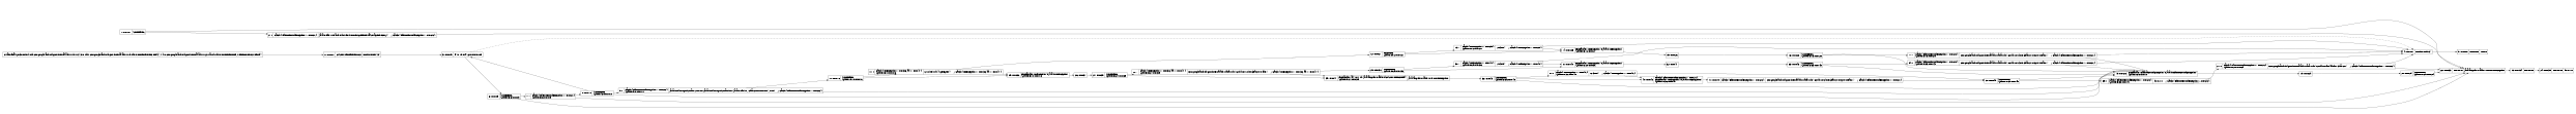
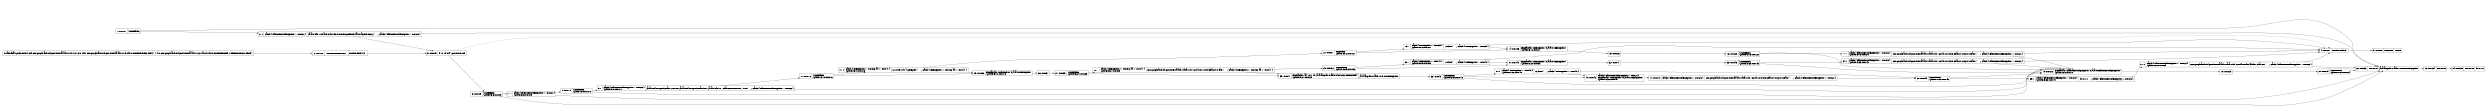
  digraph {
    rankdir=LR
    node [shape=record]
-   n1 [label="{0\:\ 0x0000|CUSTOM_ENTER_BLOCK\l|monitor\-enter(r3)\l}"]
+   n1 [label="{0\:\ 0x0000|MTH_ENTER_BLOCK\l|monitor\-enter(r3)\l}"]
    n2 [label="{3\:\ 0x0005|if (r0 != null) goto L_0x0009\l}"]
    n3 [label="{1\:\ 0x0001|SYNTHETIC\l}"]
    n4 [label="{2\:\ ?|Catch:\{ FileNotFoundException \-\> 0x002c \}\l|java.io.File r0 = android.os.Environment.getExternalStorageDirectory()     \/\/ Catch:\{ FileNotFoundException \-\> 0x002c \}\l}"]
    n5 [label="{22\:\ 0x0033|REMOVE\l|java.lang.Throwable r0 = move\-exception\l}"]
    n6 [label="{23\:\ 0x0034|REMOVE\l}"]
    n7 [label="{4\:\ 0x0007|monitor\-exit(r3)\l}"]
    n8 [label="{6\:\ 0x0009|SYNTHETIC\lSplitter:B:6:0x0009\l}"]
    n9 [label="{5\:\ 0x0008|RETURN\l|return\l}"]
    n10 [label="{7\:\ ?|Catch:\{ FileNotFoundException \-\> 0x002c \}\lSplitter:B:6:0x0009\l}"]
    n11 [label="{8\:\ 0x0010|SYNTHETIC\lSplitter:B:8:0x0010\l}"]
    n12 [label="{9\:\ ?|Catch:\{ FileNotFoundException \-\> 0x002c \}\lSplitter:B:8:0x0010\l|java.io.FileOutputStream r2 = new java.io.FileOutputStream(new java.io.File(r0, \"clearcut_events.txt\"), true)     \/\/ Catch:\{ FileNotFoundException \-\> 0x002c \}\l}"]
    n13 [label="{18\:\ 0x002c|ExcHandler: FileNotFoundException (e java.io.FileNotFoundException)\lSplitter:B:8:0x0010\l}"]
    n14 [label="{10\:\ 0x0016|SYNTHETIC\lSplitter:B:10:0x0016\l}"]
    n15 [label="{19\:\ 0x002d}"]
    n16 [label="{11\:\ ?|Catch:\{ IOException \-\> 0x0036, all \-\> 0x0047 \}\lSplitter:B:10:0x0016\l|r2.write(zzd(r4).getBytes())     \/\/ Catch:\{ IOException \-\> 0x0036, all \-\> 0x0047 \}\l}"]
    n17 [label="{25\:\ 0x0036|ExcHandler: IOException (e java.io.IOException)\lSplitter:B:10:0x0016\l}"]
    n18 [label="{12\:\ 0x0021|DECLARE\lSplitter:B:12:0x0021\l}"]
    n19 [label="{26\:\ 0x0037}"]
    n20 [label="{13\:\ ?|Catch:\{ IOException \-\> 0x0025 \}\lSplitter:B:12:0x0021\l|r2.close()     \/\/ Catch:\{ IOException \-\> 0x0025 \}\l}"]
    n21 [label="{14\:\ 0x0025|ExcHandler: IOException (e java.io.IOException)\lSplitter:B:12:0x0021\l}"]
    n22 [label="{15\:\ 0x0026}"]
    n23 [label="{16\:\ 0x0028|SYNTHETIC\lSplitter:B:16:0x0028\l}"]
    n24 [label="{17\:\ ?|Catch:\{ FileNotFoundException \-\> 0x002c \}\lSplitter:B:16:0x0028\l|com.google.android.gms.internal.ads.zzaxa.zzds(\"Could not close Clearcut output stream.\")     \/\/ Catch:\{ FileNotFoundException \-\> 0x002c \}\l}"]
    n25 [label="{20\:\ 0x002f|SYNTHETIC\lSplitter:B:20:0x002f\l}"]
    n26 [label="{21\:\ ?|Catch:\{ FileNotFoundException \-\> 0x002c \}\lSplitter:B:20:0x002f\l|com.google.android.gms.internal.ads.zzaxa.zzds(\"Could not find file for Clearcut\")     \/\/ Catch:\{ FileNotFoundException \-\> 0x002c \}\l}"]
    n27 [label="{24\:\ 0x0035|REMOVE\l|throw r0\l}"]
    n28 [label="{27\:\ 0x0039|SYNTHETIC\lSplitter:B:27:0x0039\l}"]
    n29 [label="{28\:\ ?|Catch:\{ IOException \-\> 0x0036, all \-\> 0x0047 \}\lSplitter:B:27:0x0039\l|com.google.android.gms.internal.ads.zzaxa.zzds(\"Could not write Clearcut to file.\")     \/\/ Catch:\{ IOException \-\> 0x0036, all \-\> 0x0047 \}\l}"]
    n30 [label="{35\:\ 0x0047|ExcHandler: all (r0v7 'th' java.lang.Throwable A[CUSTOM_DECLARE])\lSplitter:B:27:0x0039\l|java.lang.Throwable r0 = move\-exception\l}"]
    n31 [label="{29\:\ 0x003c|SYNTHETIC\lSplitter:B:29:0x003c\l}"]
    n32 [label="{36\:\ 0x0048|SYNTHETIC\lSplitter:B:36:0x0048\l}"]
    n33 [label="{30\:\ ?|Catch:\{ IOException \-\> 0x0040 \}\lSplitter:B:29:0x003c\l|r2.close()     \/\/ Catch:\{ IOException \-\> 0x0040 \}\l}"]
    n34 [label="{31\:\ 0x0040|ExcHandler: IOException (e java.io.IOException)\lSplitter:B:29:0x003c\l}"]
    n35 [label="{32\:\ 0x0041}"]
    n36 [label="{33\:\ 0x0043|SYNTHETIC\lSplitter:B:33:0x0043\l}"]
    n37 [label="{34\:\ ?|Catch:\{ FileNotFoundException \-\> 0x002c \}\lSplitter:B:33:0x0043\l|com.google.android.gms.internal.ads.zzaxa.zzds(\"Could not close Clearcut output stream.\")     \/\/ Catch:\{ FileNotFoundException \-\> 0x002c \}\l}"]
    n38 [label="{37\:\ ?|Catch:\{ IOException \-\> 0x004c \}\lSplitter:B:36:0x0048\l|r2.close()     \/\/ Catch:\{ IOException \-\> 0x004c \}\l}"]
    n39 [label="{40\:\ 0x004c|Catch:\{ FileNotFoundException \-\> 0x002c \}\lExcHandler: IOException (e java.io.IOException)\lSplitter:B:36:0x0048\l}"]
    n40 [label="{38\:\ 0x004b|SYNTHETIC\lSplitter:B:38:0x004b\l}"]
    n41 [label="{41\:\ 0x004d|Catch:\{ FileNotFoundException \-\> 0x002c \}\l|com.google.android.gms.internal.ads.zzaxa.zzds(\"Could not close Clearcut output stream.\")     \/\/ Catch:\{ FileNotFoundException \-\> 0x002c \}\l}"]
    n42 [label="{39\:\ ?|Catch:\{ FileNotFoundException \-\> 0x002c \}\lSplitter:B:38:0x004b\l|throw r0     \/\/ Catch:\{ FileNotFoundException \-\> 0x002c \}\l}"]
    n43 [label="{private final synchronized void com.google.android.gms.internal.ads.zzwh.zzc((r3v0 'this' com.google.android.gms.internal.ads.zzwh A[IMMUTABLE_TYPE, THIS]), (r4v0 com.google.android.gms.internal.ads.zzwj$zza$zzb A[IMMUTABLE_TYPE, METHOD_ARGUMENT])) }"]
    n1 -> n2
    n2 -> n7 [style=dashed]
    n2 -> n8
    n3 -> n4
    n3 -> n5
-   n11 -> n2
+   n4 -> n2
    n4 -> n5
    n5 -> n6
    n6 -> n27
    n7 -> n9
    n8 -> n5
    n8 -> n10
    n10 -> n5
    n10 -> n11
    n11 -> n12
    n11 -> n13
    n12 -> n13
    n12 -> n14
    n13 -> n15
    n14 -> n16
    n14 -> n17
    n15 -> n25
    n16 -> n17
    n16 -> n18
    n17 -> n19
    n18 -> n20
    n18 -> n21
    n19 -> n28
    n20 -> n7
    n20 -> n21
    n21 -> n22
    n22 -> n23
    n23 -> n13
    n23 -> n24
    n24 -> n7
    n24 -> n13
    n25 -> n5
    n26 -> n5
    n26 -> n7
    n28 -> n29
    n28 -> n30
    n29 -> n30
    n29 -> n31
    n30 -> n32
    n31 -> n33
    n31 -> n34
    n32 -> n13
    n32 -> n38
    n32 -> n39
    n33 -> n7
    n33 -> n34
    n34 -> n35
    n35 -> n36
    n36 -> n13
    n36 -> n37
    n37 -> n7
    n37 -> n13
    n38 -> n39
    n38 -> n40
    n39 -> n41
    n40 -> n13
    n40 -> n42
    n41 -> n40
    n42 -> n26
    n43 -> n1
  }
